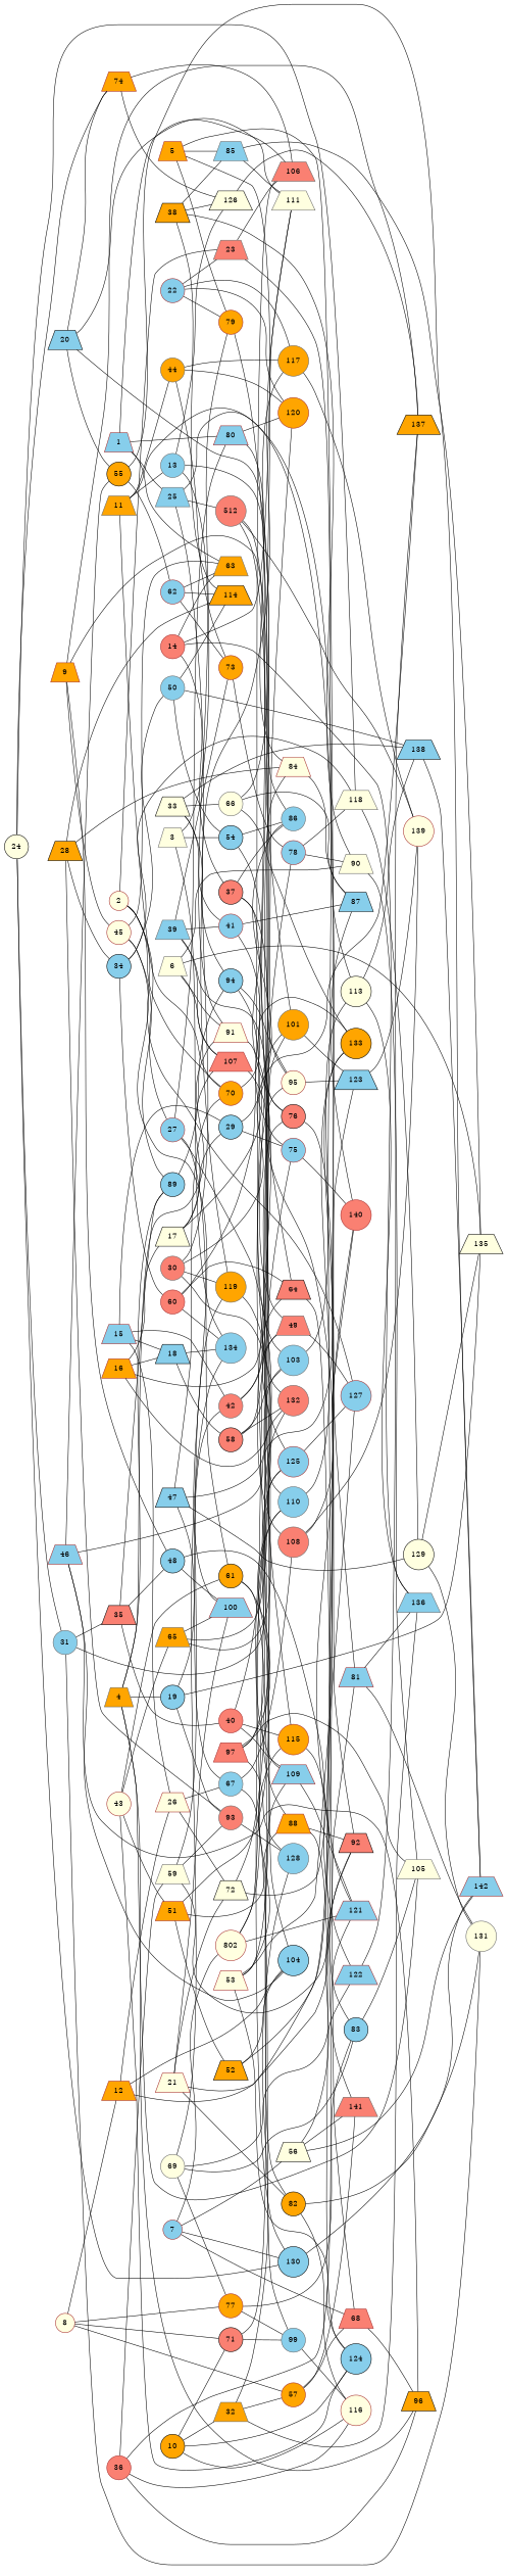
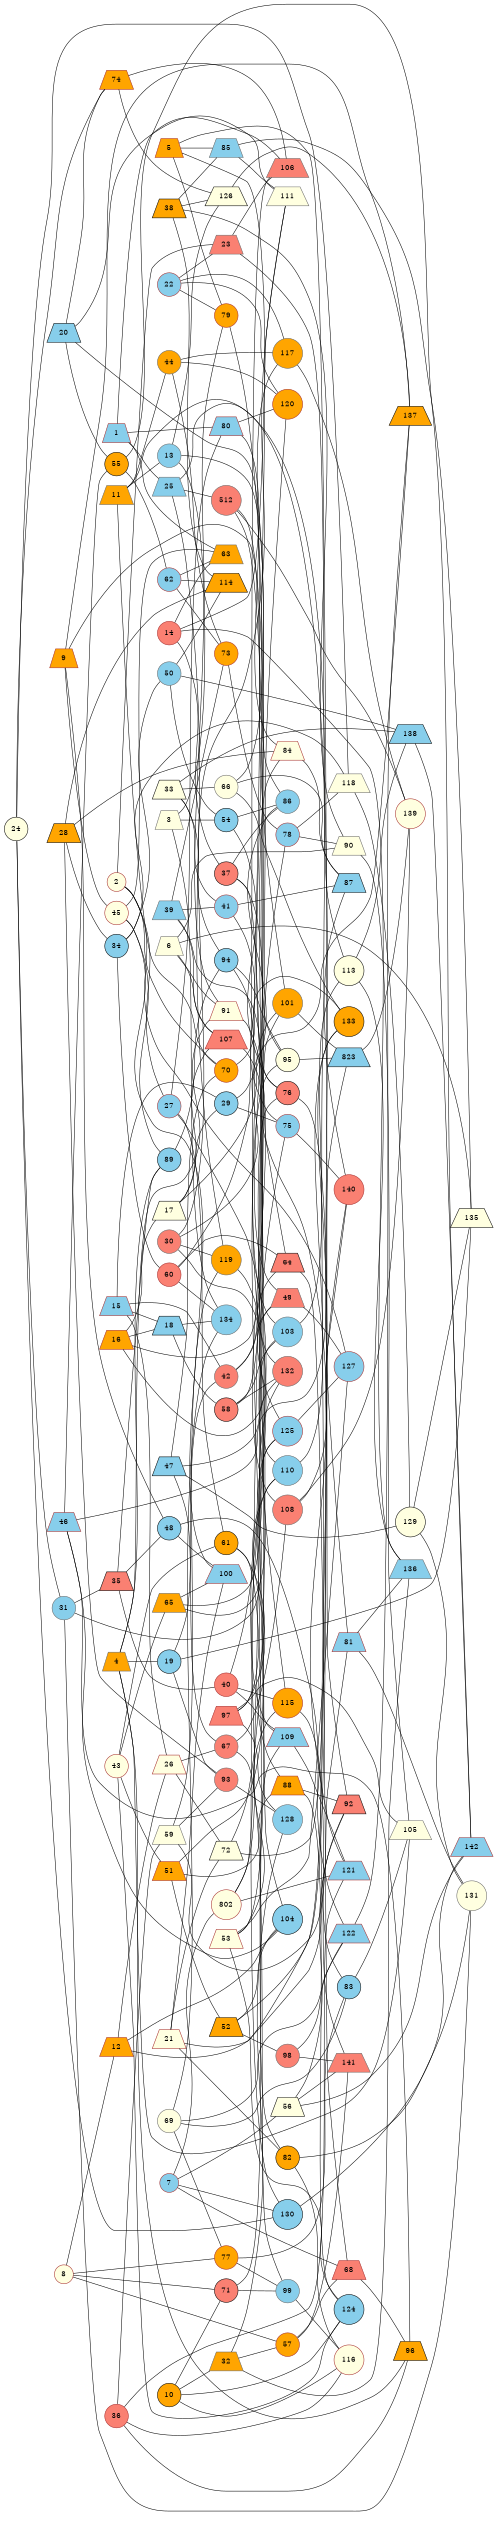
  graph {
    rankdir=LR
    node [color=brown fillcolor=skyblue shape=circle style=filled]
    1 [shape=trapezium]
    25 [color=gray40 shape=trapezium]
    63 [color=gray40 fillcolor=orange shape=trapezium]
    80 [shape=trapezium]
    106 [color=gray40 fillcolor=salmon shape=trapezium]
    n6 [color=gray40 fillcolor=salmon label=512]
    119 [color=gray40 fillcolor=orange]
    140 [fillcolor=salmon]
    120 [fillcolor=orange]
    84 [fillcolor=lightyellow shape=trapezium]
    2 [fillcolor=lightyellow]
    23 [color=gray40 fillcolor=salmon shape=trapezium]
    27
    70 [fillcolor=orange]
    127
    113 [color=black fillcolor=lightyellow]
    61 [color=black fillcolor=orange]
    115 [fillcolor=orange]
    133 [color=black fillcolor=orange]
    3 [color=gray40 fillcolor=lightyellow shape=trapezium]
    54 [color=black]
    79 [fillcolor=orange]
    134 [color=gray40]
    86 [color=gray40]
    76 [color=black fillcolor=salmon]
    101 [color=gray40 fillcolor=orange]
    96 [color=black fillcolor=orange shape=trapezium]
    4 [color=gray40 fillcolor=orange shape=trapezium]
    19 [color=black]
    89 [color=black]
    91 [fillcolor=lightyellow shape=trapezium]
    105 [color=gray40 fillcolor=lightyellow shape=trapezium]
    135 [color=black fillcolor=lightyellow shape=trapezium]
    42 [color=gray40 fillcolor=salmon]
    93 [color=gray40 fillcolor=salmon]
    94 [color=black]
    108 [color=gray40 fillcolor=salmon]
    5 [fillcolor=orange shape=trapezium]
    85 [color=gray40 shape=trapezium]
    92 [color=black fillcolor=salmon shape=trapezium]
    111 [color=gray40 fillcolor=lightyellow shape=trapezium]
    6 [color=gray40 fillcolor=lightyellow shape=trapezium]
    90 [color=gray40 fillcolor=lightyellow shape=trapezium]
    107 [fillcolor=salmon shape=trapezium]
    121 [shape=trapezium]
    56 [color=black fillcolor=lightyellow shape=trapezium]
    7
    68 [fillcolor=salmon shape=trapezium]
    n49 [fillcolor=lightyellow label=802]
    130 [color=black]
    142 [shape=trapezium]
    141 [color=gray40 fillcolor=salmon shape=trapezium]
    110 [color=gray40]
    8 [fillcolor=lightyellow]
    12 [fillcolor=orange shape=trapezium]
    57 [fillcolor=orange]
    71 [color=black fillcolor=salmon]
    77 [fillcolor=orange]
    26 [fillcolor=lightyellow shape=trapezium]
    87 [color=black shape=trapezium]
    104 [color=black]
    109 [shape=trapezium]
    99 [color=gray40]
    83 [color=black]
    9 [fillcolor=orange shape=trapezium]
    45 [fillcolor=lightyellow]
    48 [color=black]
    137 [color=black fillcolor=orange shape=trapezium]
    100 [shape=trapezium]
    122 [shape=trapezium]
    10 [color=black fillcolor=orange]
    32 [color=gray40 fillcolor=orange shape=trapezium]
    116 [fillcolor=lightyellow]
    124 [color=black]
    136 [color=gray40 shape=trapezium]
    128 [color=gray40]
    11 [color=gray40 fillcolor=orange shape=trapezium]
    13 [color=gray40]
    44 [color=gray40 fillcolor=orange]
    81 [shape=trapezium]
    126 [color=black fillcolor=lightyellow shape=trapezium]
    117 [color=gray40 fillcolor=orange]
    73 [fillcolor=orange]
    131 [color=gray40 fillcolor=lightyellow]
    72 [color=black fillcolor=lightyellow shape=trapezium]
-   67 [color=gray40]
+   67 [color=gray40 fillcolor=salmon]
    14 [fillcolor=salmon]
    37 [color=black fillcolor=salmon]
    49 [color=gray40 fillcolor=salmon shape=trapezium]
    15 [shape=trapezium]
    18 [color=black shape=trapezium]
    29 [color=black]
    58 [color=black fillcolor=salmon]
    75
    64 [color=black fillcolor=salmon shape=trapezium]
    16 [fillcolor=orange shape=trapezium]
    17 [color=black fillcolor=lightyellow shape=trapezium]
-   123 [color=black shape=trapezium]
+   123 [color=black shape=trapezium label=823]
    132 [color=gray40 fillcolor=salmon]
    103 [color=gray40]
    20 [color=black shape=trapezium]
    55 [color=black fillcolor=orange]
    74 [fillcolor=orange shape=trapezium]
-   95 [fillcolor=lightyellow]
+   95 [color=black fillcolor=lightyellow]
    62
    21 [fillcolor=lightyellow shape=trapezium]
    82 [color=black fillcolor=orange]
    78
    22
    139 [fillcolor=lightyellow]
    138 [color=black shape=trapezium]
    24 [color=black fillcolor=lightyellow]
    31 [color=gray40]
    118 [color=gray40 fillcolor=lightyellow shape=trapezium]
    35 [color=black fillcolor=salmon shape=trapezium]
    125
    129 [color=black fillcolor=lightyellow]
    88 [fillcolor=orange shape=trapezium]
    28 [color=black fillcolor=orange shape=trapezium]
    34 [color=black]
    114 [color=black fillcolor=orange shape=trapezium]
    50 [color=gray40]
    60 [fillcolor=salmon]
    30 [color=gray40 fillcolor=salmon]
    40 [fillcolor=salmon]
    33 [color=black fillcolor=lightyellow shape=trapezium]
    41
    66 [color=gray40 fillcolor=lightyellow]
    36 [fillcolor=salmon]
    59 [color=gray40 fillcolor=lightyellow shape=trapezium]
    38 [color=black fillcolor=orange shape=trapezium]
    39 [color=gray40 shape=trapezium]
    43 [fillcolor=lightyellow]
    51 [fillcolor=orange shape=trapezium]
    65 [color=gray40 fillcolor=orange shape=trapezium]
    52 [color=black fillcolor=orange shape=trapezium]
    46 [shape=trapezium]
    47 [color=black shape=trapezium]
+   98 [color=gray40 fillcolor=salmon]
    53 [fillcolor=lightyellow shape=trapezium]
    69 [color=gray40 fillcolor=lightyellow]
    97 [fillcolor=salmon shape=trapezium]
    1 -- 25
    1 -- 63
    1 -- 80
    1 -- 106
    25 -- n6
    25 -- 119
    25 -- 140
    80 -- 120
    80 -- 84
    n6 -- 130
    n6 -- 132
    n6 -- 139
    119 -- 125
    84 -- 87
    2 -- 23
    2 -- 27
    2 -- 70
    2 -- 127
    23 -- 106
    23 -- 113
    27 -- 80
    27 -- 61
    27 -- 115
    70 -- 133
    113 -- 136
    113 -- 138
    61 -- 82
    61 -- 88
    115 -- 141
    3 -- 54
    3 -- 79
    3 -- 134
    54 -- 86
    54 -- 76
    79 -- 101
    76 -- 83
    101 -- 123
    4 -- 96
    4 -- 19
    4 -- 89
    4 -- 91
    4 -- 105
    19 -- 135
    19 -- 42
    19 -- 93
    89 -- 94
    91 -- 108
    42 -- 49
    42 -- 64
    93 -- 128
    94 -- 103
    94 -- 95
    108 -- 140
    108 -- 139
    5 -- 79
    5 -- 86
    5 -- 85
    5 -- 92
    85 -- 135
    85 -- 111
    6 -- 91
    6 -- 135
    6 -- 90
    6 -- 107
    90 -- 105
    107 -- 121
    56 -- 92
    56 -- 142
    56 -- 141
    7 -- 56
    7 -- 68
    7 -- n49
    7 -- 130
    68 -- 96
    n49 -- 120
    n49 -- 121
    n49 -- 110
    130 -- 142
    110 -- 133
    8 -- 12
    8 -- 57
    8 -- 71
    8 -- 77
    12 -- 26
    12 -- 87
    12 -- 104
    57 -- 68
    57 -- 141
    71 -- 109
    71 -- 99
    77 -- 99
    77 -- 83
    26 -- 72
    26 -- 67
    109 -- 121
    99 -- 116
    83 -- 105
    9 -- 110
    9 -- 45
    9 -- 48
    9 -- 137
    45 -- 63
    45 -- 89
    45 -- 100
    48 -- 100
    48 -- 122
    122 -- 137
    10 -- 71
    10 -- 32
    10 -- 116
    10 -- 124
    32 -- 57
    32 -- 136
    32 -- 128
    11 -- 70
    11 -- 13
    11 -- 44
    11 -- 81
    13 -- 76
    13 -- 91
    13 -- 126
    44 -- 120
    44 -- 117
    44 -- 73
    81 -- 136
    81 -- 131
    126 -- 137
    117 -- 139
    73 -- 78
    72 -- 123
    72 -- 78
    67 -- 108
    67 -- 99
    14 -- 63
    14 -- 111
    14 -- 136
    14 -- 37
    37 -- 86
    37 -- 104
    37 -- 49
    49 -- 127
    15 -- 42
    15 -- 26
    15 -- 18
    15 -- 29
    18 -- 134
    18 -- 58
    29 -- 86
    29 -- 75
    58 -- 84
    58 -- 132
    58 -- 103
    75 -- 140
    64 -- 68
    16 -- 101
    16 -- 49
    16 -- 18
    16 -- 17
    17 -- 101
    17 -- 107
    17 -- 29
    123 -- 139
    103 -- 113
    20 -- 111
    20 -- 55
    20 -- 74
    20 -- 95
    55 -- 142
    55 -- 62
    74 -- 106
    74 -- 126
    95 -- 123
    62 -- 63
    62 -- 73
    62 -- 114
    21 -- 92
    21 -- 100
    21 -- 72
    21 -- 82
    82 -- 116
    82 -- 131
    78 -- 90
    78 -- 118
    22 -- 120
    22 -- 23
    22 -- 79
    22 -- 117
    138 -- 142
    24 -- 130
    24 -- 74
    24 -- 31
    24 -- 118
    31 -- 131
    31 -- 35
    31 -- 125
    118 -- 129
    35 -- 89
    35 -- 48
    35 -- 40
    125 -- 127
    129 -- 135
    129 -- 131
    88 -- 92
    88 -- 124
    28 -- 84
    28 -- 93
    28 -- 34
    28 -- 114
    34 -- 118
    34 -- 50
    34 -- 60
    50 -- 54
    50 -- 138
    50 -- 114
    60 -- 106
    60 -- 134
    60 -- 64
    30 -- 119
    30 -- 111
    30 -- 109
    30 -- 137
    40 -- 115
    40 -- 109
    40 -- 75
    33 -- 94
    33 -- 138
    33 -- 41
    33 -- 66
    41 -- 87
    41 -- 75
    66 -- 133
    66 -- 87
    66 -- 117
    36 -- 96
    36 -- 121
    36 -- 116
    36 -- 59
    59 -- 119
    59 -- 93
    59 -- 81
    38 -- 85
    38 -- 90
    38 -- 126
    38 -- 114
    39 -- 107
    39 -- 73
    39 -- 64
    39 -- 41
    43 -- 61
    43 -- 124
    43 -- 51
    43 -- 65
    51 -- 132
    51 -- 88
    51 -- 52
    65 -- 76
    65 -- 100
    65 -- 103
    52 -- 140
    52 -- 104
+   52 -- 98
    46 -- 133
    46 -- 96
    46 -- 104
    46 -- 55
    47 -- 70
    47 -- 67
    47 -- 132
    47 -- 129
+   98 -- 141
+   98 -- 122
    53 -- 127
    53 -- 115
    53 -- 124
    53 -- 95
    69 -- 134
    69 -- 77
    69 -- 83
    69 -- 122
    97 -- 105
    97 -- 110
    97 -- 128
    97 -- 125
  }
